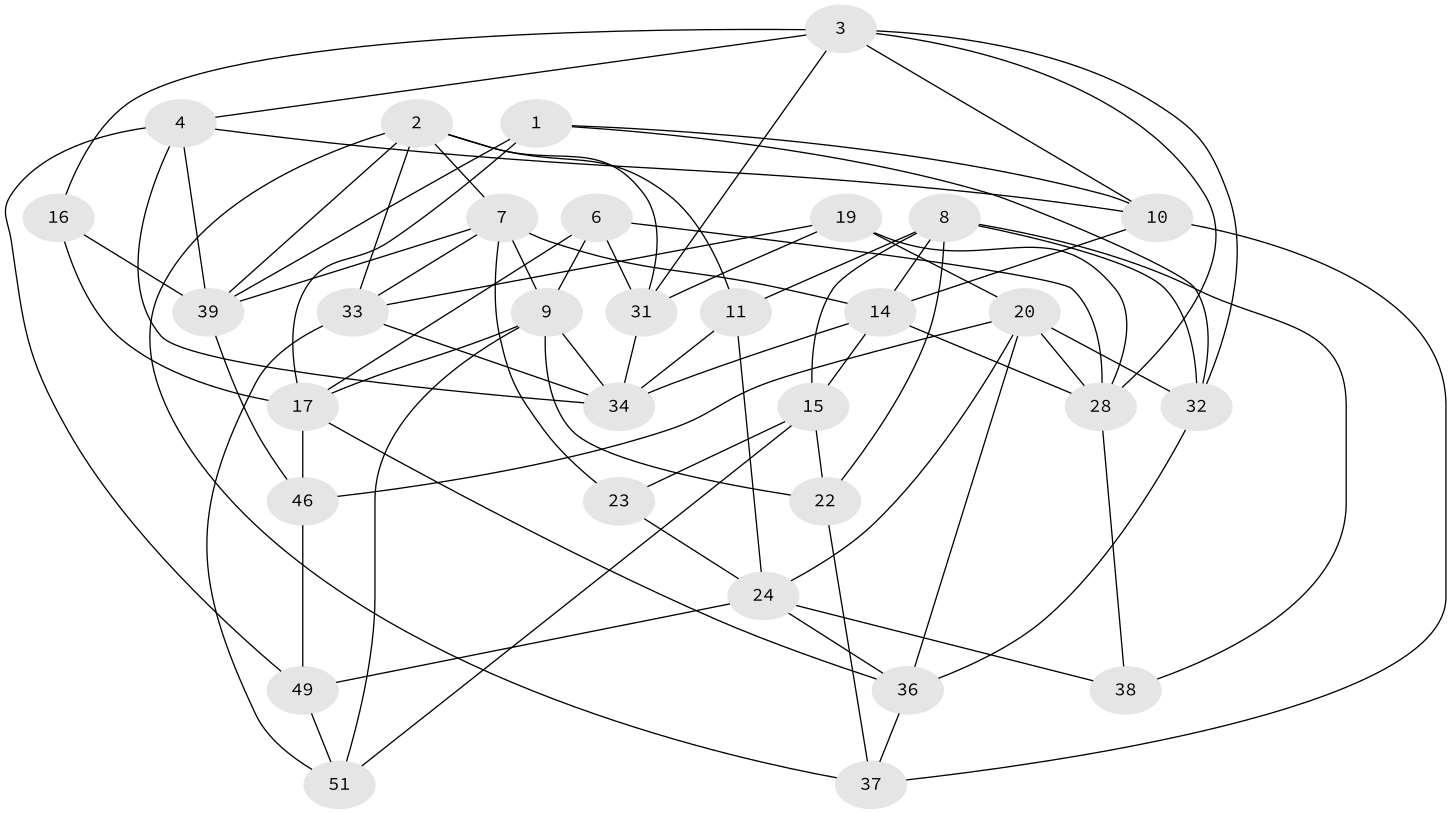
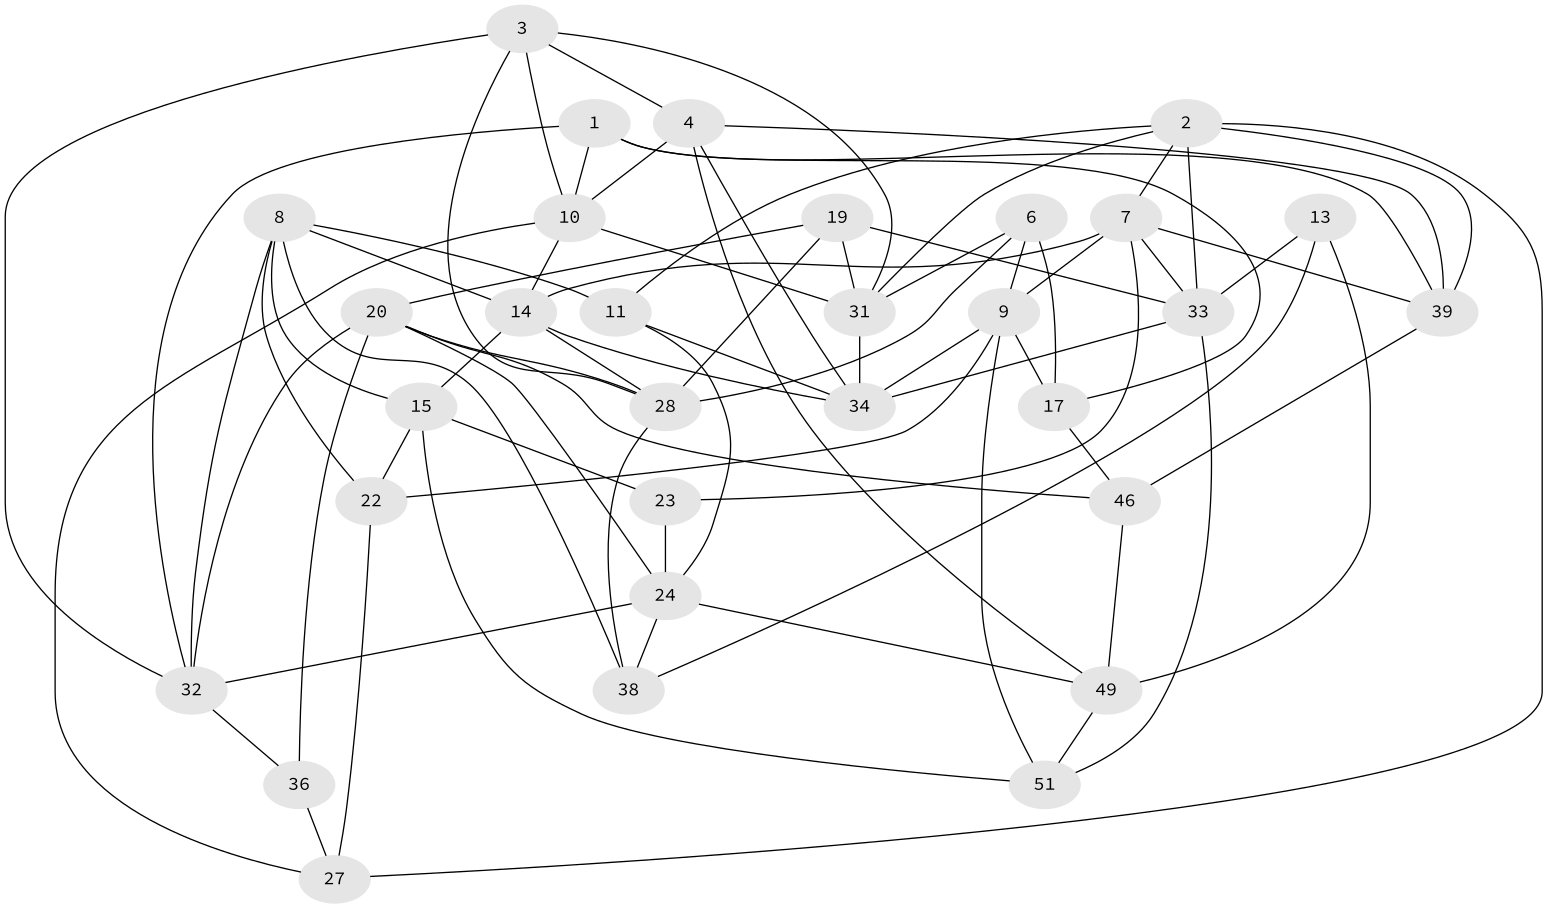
  graph {
    fontname="Source Code Pro"
    node [color=gray90 fontname="Source Code Pro" style=filled]
    edge [fontname="Source Code Pro"]
    10 [super="+41"]
    31 [super="+44"]
-   37
+   37 [label=27]
    14 [super="+21"]
    1
    17 [super="+42"]
    32 [super="+35"]
    39 [super="+45"]
    36
    46
    2 [super="+12"]
    7 [super="+48"]
    11
    33 [super="+47"]
    9 [super="+27"]
    23
    34 [super="+43"]
    24 [super="+29"]
    51
    3 [super="+5"]
    4 [super="+40"]
-   16
    28 [super="+30"]
    49 [super="+50"]
    38
    22
    6
    15 [super="+25"]
    8 [super="+18"]
+   13
    20 [super="+26"]
    19
+   10 -- 31
    10 -- 37
    10 -- 14
    31 -- 34
    14 -- 34
    14 -- 28
    14 -- 15
    1 -- 10
    1 -- 17
    1 -- 32
    1 -- 39
-   17 -- 36
    17 -- 46
    32 -- 36
    39 -- 46
    36 -- 37
    46 -- 49
    2 -- 31
    2 -- 37
    2 -- 39
    2 -- 7
    2 -- 11
    2 -- 33
    7 -- 14
    7 -- 39
    7 -- 33
    7 -- 9
    7 -- 23
    11 -- 34
    11 -- 24
    33 -- 34
    33 -- 51
    9 -- 17
    9 -- 34
    9 -- 51
    9 -- 22
    23 -- 24
-   24 -- 36
+   24 -- 32
    24 -- 49
    24 -- 38
    3 -- 10
    3 -- 31
    3 -- 32
    3 -- 4
-   3 -- 16
    3 -- 28
    4 -- 10
    4 -- 39
    4 -- 34
    4 -- 49
-   16 -- 17
-   16 -- 39
    28 -- 38
    49 -- 51
    22 -- 37
    6 -- 31
    6 -- 17
    6 -- 9
    6 -- 28
    15 -- 23 [weight=2]
    15 -- 51
    15 -- 22
    8 -- 14
    8 -- 32
    8 -- 11
    8 -- 38
    8 -- 22
    8 -- 15
+   13 -- 33
+   13 -- 49 [weight=2]
+   13 -- 38
    20 -- 32
    20 -- 36
    20 -- 46
    20 -- 24
    20 -- 28
    19 -- 31
    19 -- 33
    19 -- 28
    19 -- 20
  }
